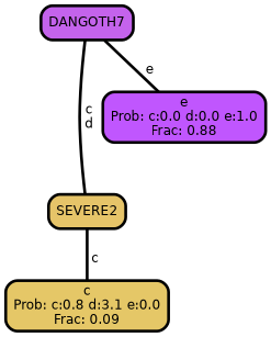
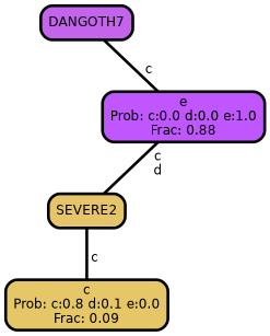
  graph {
    ranksep="0 equally"
    splines=straight
    node [color=black fontcolor=black fontname=helvetica penwidth=3 shape=box style="filled, rounded"]
    edge [color=black fontname=helvetica penwidth=3]
-   n1 [fillcolor="#e5c767" label="c\nProb: c:0.8 d:3.1 e:0.0\nFrac: 0.09"]
+   n1 [fillcolor="#e5c767" label="c\nProb: c:0.8 d:0.1 e:0.0\nFrac: 0.09"]
    n2 [fillcolor="#e6c469" label=SEVERE2]
    n3 [fillcolor="#c463ec" label=DANGOTH7]
    n4 [fillcolor="#c056fe" label="e\nProb: c:0.0 d:0.0 e:1.0\nFrac: 0.88"]
    subgraph sub_1 {
      rank=same
    }
    n2 -- n1 [label=" c"]
-   n3 -- n2 [label=" c\n d"]
-   n3 -- n4 [label=" e"]
+   n4 -- n2 [label=" c\n d"]
+   n3 -- n4 [label=" c"]
  }
